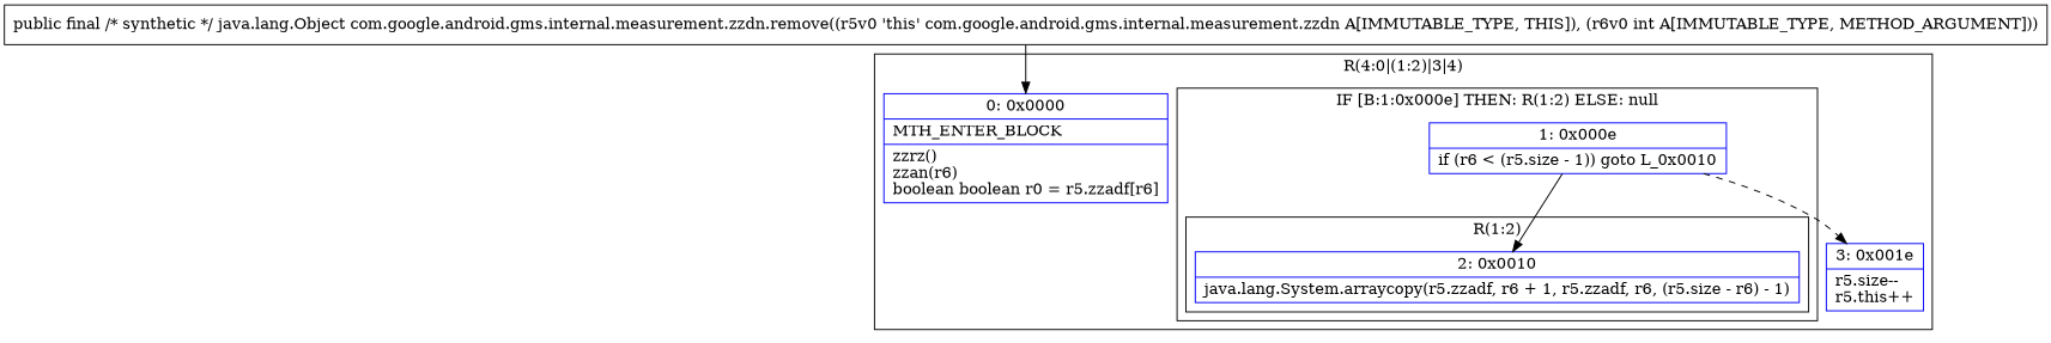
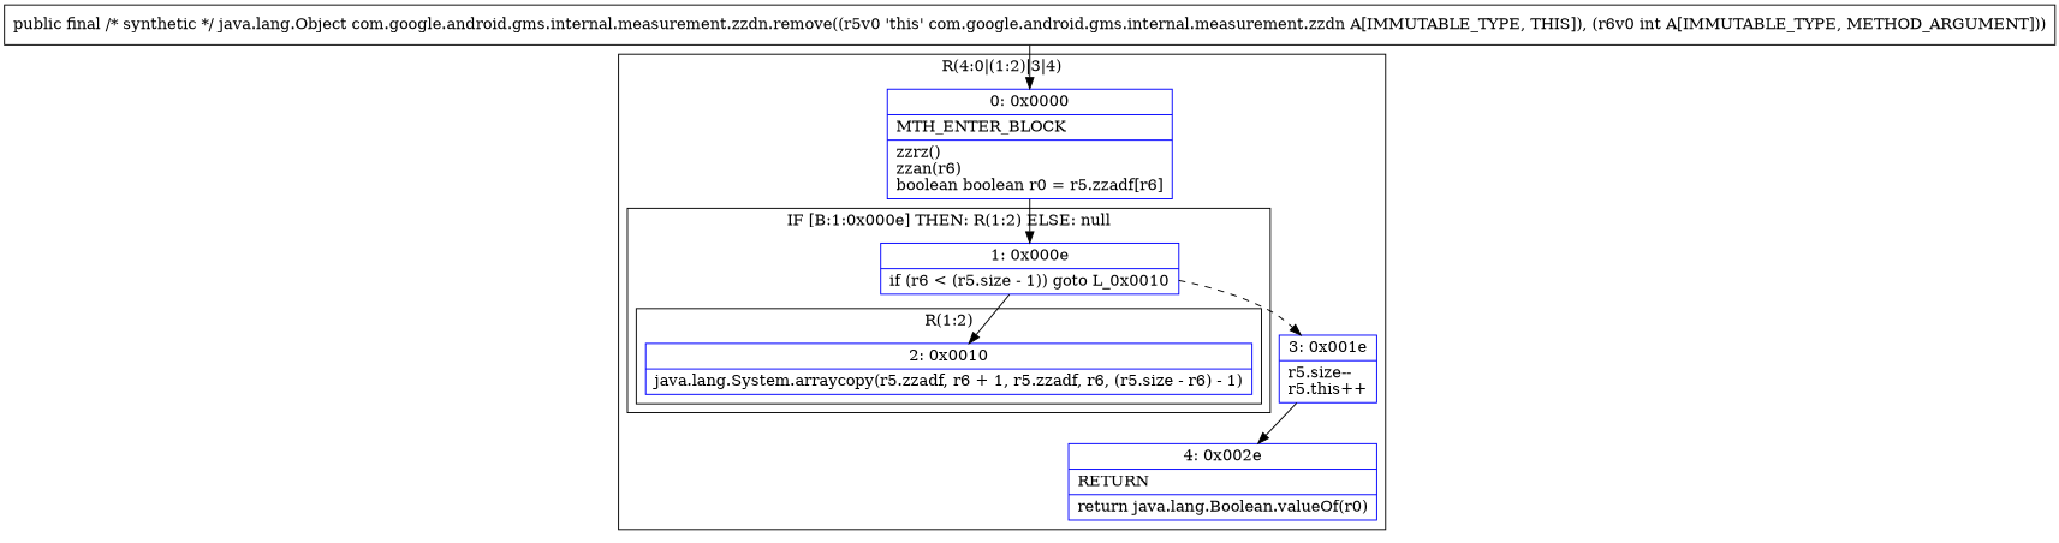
  digraph {
    node [color=blue shape=record]
    n1 [label="{2\:\ 0x0010|java.lang.System.arraycopy(r5.zzadf, r6 + 1, r5.zzadf, r6, (r5.size \- r6) \- 1)\l}"]
    n2 [label="{1\:\ 0x000e|if (r6 \< (r5.size \- 1)) goto L_0x0010\l}"]
    n3 [label="{0\:\ 0x0000|MTH_ENTER_BLOCK\l|zzrz()\lzzan(r6)\lboolean boolean r0 = r5.zzadf[r6]\l}"]
    n4 [label="{3\:\ 0x001e|r5.size\-\-\lr5.this++\l}"]
+   n5 [label="{4\:\ 0x002e|RETURN\l|return java.lang.Boolean.valueOf(r0)\l}"]
    n6 [label="{public final \/* synthetic *\/ java.lang.Object com.google.android.gms.internal.measurement.zzdn.remove((r5v0 'this' com.google.android.gms.internal.measurement.zzdn A[IMMUTABLE_TYPE, THIS]), (r6v0 int A[IMMUTABLE_TYPE, METHOD_ARGUMENT])) }" color=""]
    subgraph cluster_1 {
      label="R(4:0|(1:2)|3|4)"
      n3
      n4
+     n5
      subgraph cluster_2 {
        label="IF [B:1:0x000e] THEN: R(1:2) ELSE: null"
        n2
        subgraph cluster_3 {
          label="R(1:2)"
          n1
        }
      }
    }
    n2 -> n1
    n2 -> n4 [style=dashed]
+   n3 -> n2
+   n4 -> n5
    n6 -> n3
  }
